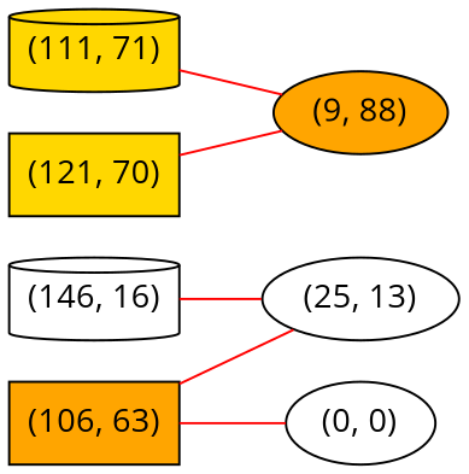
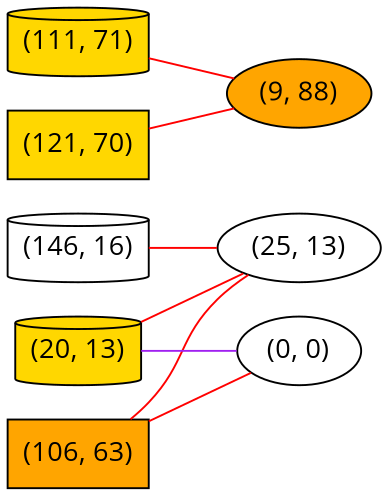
  graph {
    fontname="Open Sans"
    rankdir=LR
    node [fillcolor=white fontname="Open Sans" shape=ellipse style=filled]
    edge [color=red fontname="Open Sans" weight=1]
    "(106, 63)" [fillcolor=orange shape=box]
    "(25, 13)"
    "(0, 0)"
    "(111, 71)" [fillcolor=gold shape=cylinder]
    "(9, 88)" [fillcolor=orange]
+   "(20, 13)" [fillcolor=gold shape=cylinder]
    "(146, 16)" [shape=cylinder]
    "(121, 70)" [fillcolor=gold shape=box]
    "(106, 63)" -- "(25, 13)"
    "(106, 63)" -- "(0, 0)"
    "(111, 71)" -- "(9, 88)"
+   "(20, 13)" -- "(25, 13)"
+   "(20, 13)" -- "(0, 0)" [color=purple weight=4]
    "(146, 16)" -- "(25, 13)"
    "(121, 70)" -- "(9, 88)"
  }
